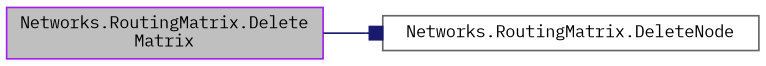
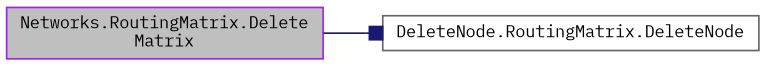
  digraph {
    rankdir=LR
    fontname="IBM Plex Mono"
    node [fontname="IBM Plex Mono" fontsize=10 shape=record style=filled]
    n1 [color=purple fillcolor=grey75 fontcolor=black height=0.2 label="Networks.RoutingMatrix.Delete\lMatrix" width=0.4]
-   n2 [color=gray40 fillcolor=white height=0.2 label="Networks.RoutingMatrix.DeleteNode" width=0.4]
+   n2 [color=gray40 fillcolor=white height=0.2 label="DeleteNode.RoutingMatrix.DeleteNode" width=0.4]
    n1 -> n2 [color=midnightblue fontname="IBM Plex Mono" fontsize=10 labelfontname=Helvetica labelfontsize=10 style=solid arrowhead=box]
  }
